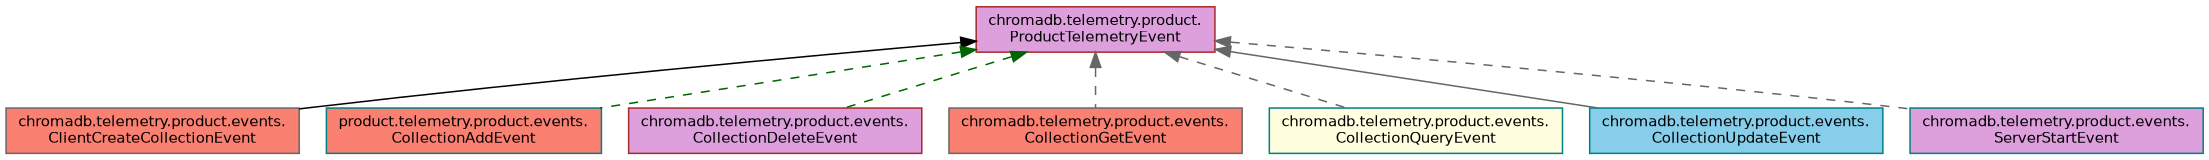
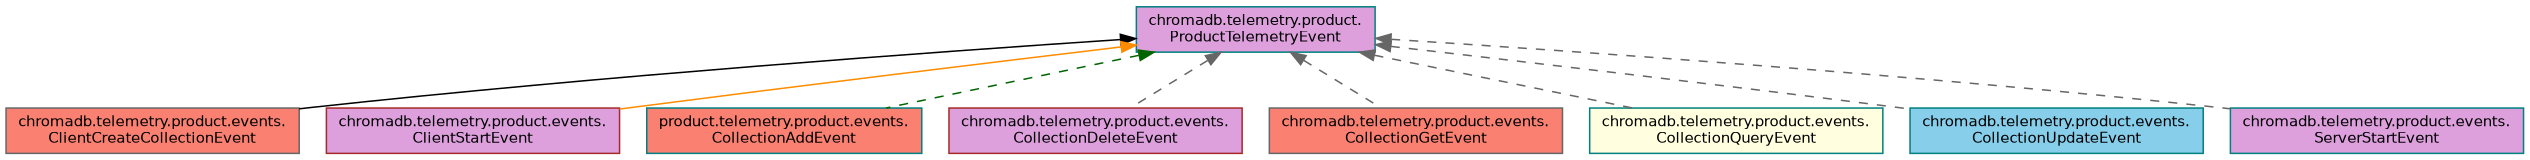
  digraph {
    rankdir=TB
    node [color=teal fillcolor=plum fontname=Helvetica fontsize=10 shape=record style=filled]
    edge [color=gray40 dir=back fontname=Helvetica fontsize=10 labelfontname=Helvetica labelfontsize=10 style=dashed]
-   n1 [color=brown height=0.2 label="chromadb.telemetry.product.\lProductTelemetryEvent" width=0.4]
+   n1 [height=0.2 label="chromadb.telemetry.product.\lProductTelemetryEvent" width=0.4]
    n2 [color=gray40 fillcolor=salmon height=0.2 label="chromadb.telemetry.product.events.\lClientCreateCollectionEvent" width=0.4]
+   n3 [color=brown height=0.2 label="chromadb.telemetry.product.events.\lClientStartEvent" width=0.4]
    n4 [fillcolor=salmon height=0.2 label="product.telemetry.product.events.\lCollectionAddEvent" width=0.4]
    n5 [color=brown height=0.2 label="chromadb.telemetry.product.events.\lCollectionDeleteEvent" width=0.4]
    n6 [color=gray40 fillcolor=salmon height=0.2 label="chromadb.telemetry.product.events.\lCollectionGetEvent" width=0.4]
    n7 [fillcolor=lightyellow height=0.2 label="chromadb.telemetry.product.events.\lCollectionQueryEvent" width=0.4]
    n8 [fillcolor=skyblue height=0.2 label="chromadb.telemetry.product.events.\lCollectionUpdateEvent" width=0.4]
    n9 [height=0.2 label="chromadb.telemetry.product.events.\lServerStartEvent" width=0.4]
    n1 -> n2 [color=black style=solid]
+   n1 -> n3 [color=darkorange style=solid]
    n1 -> n4 [color=darkgreen]
-   n1 -> n5 [color=darkgreen]
+   n1 -> n5
    n1 -> n6
    n1 -> n7
-   n1 -> n8 [style=solid]
+   n1 -> n8
    n1 -> n9
  }
